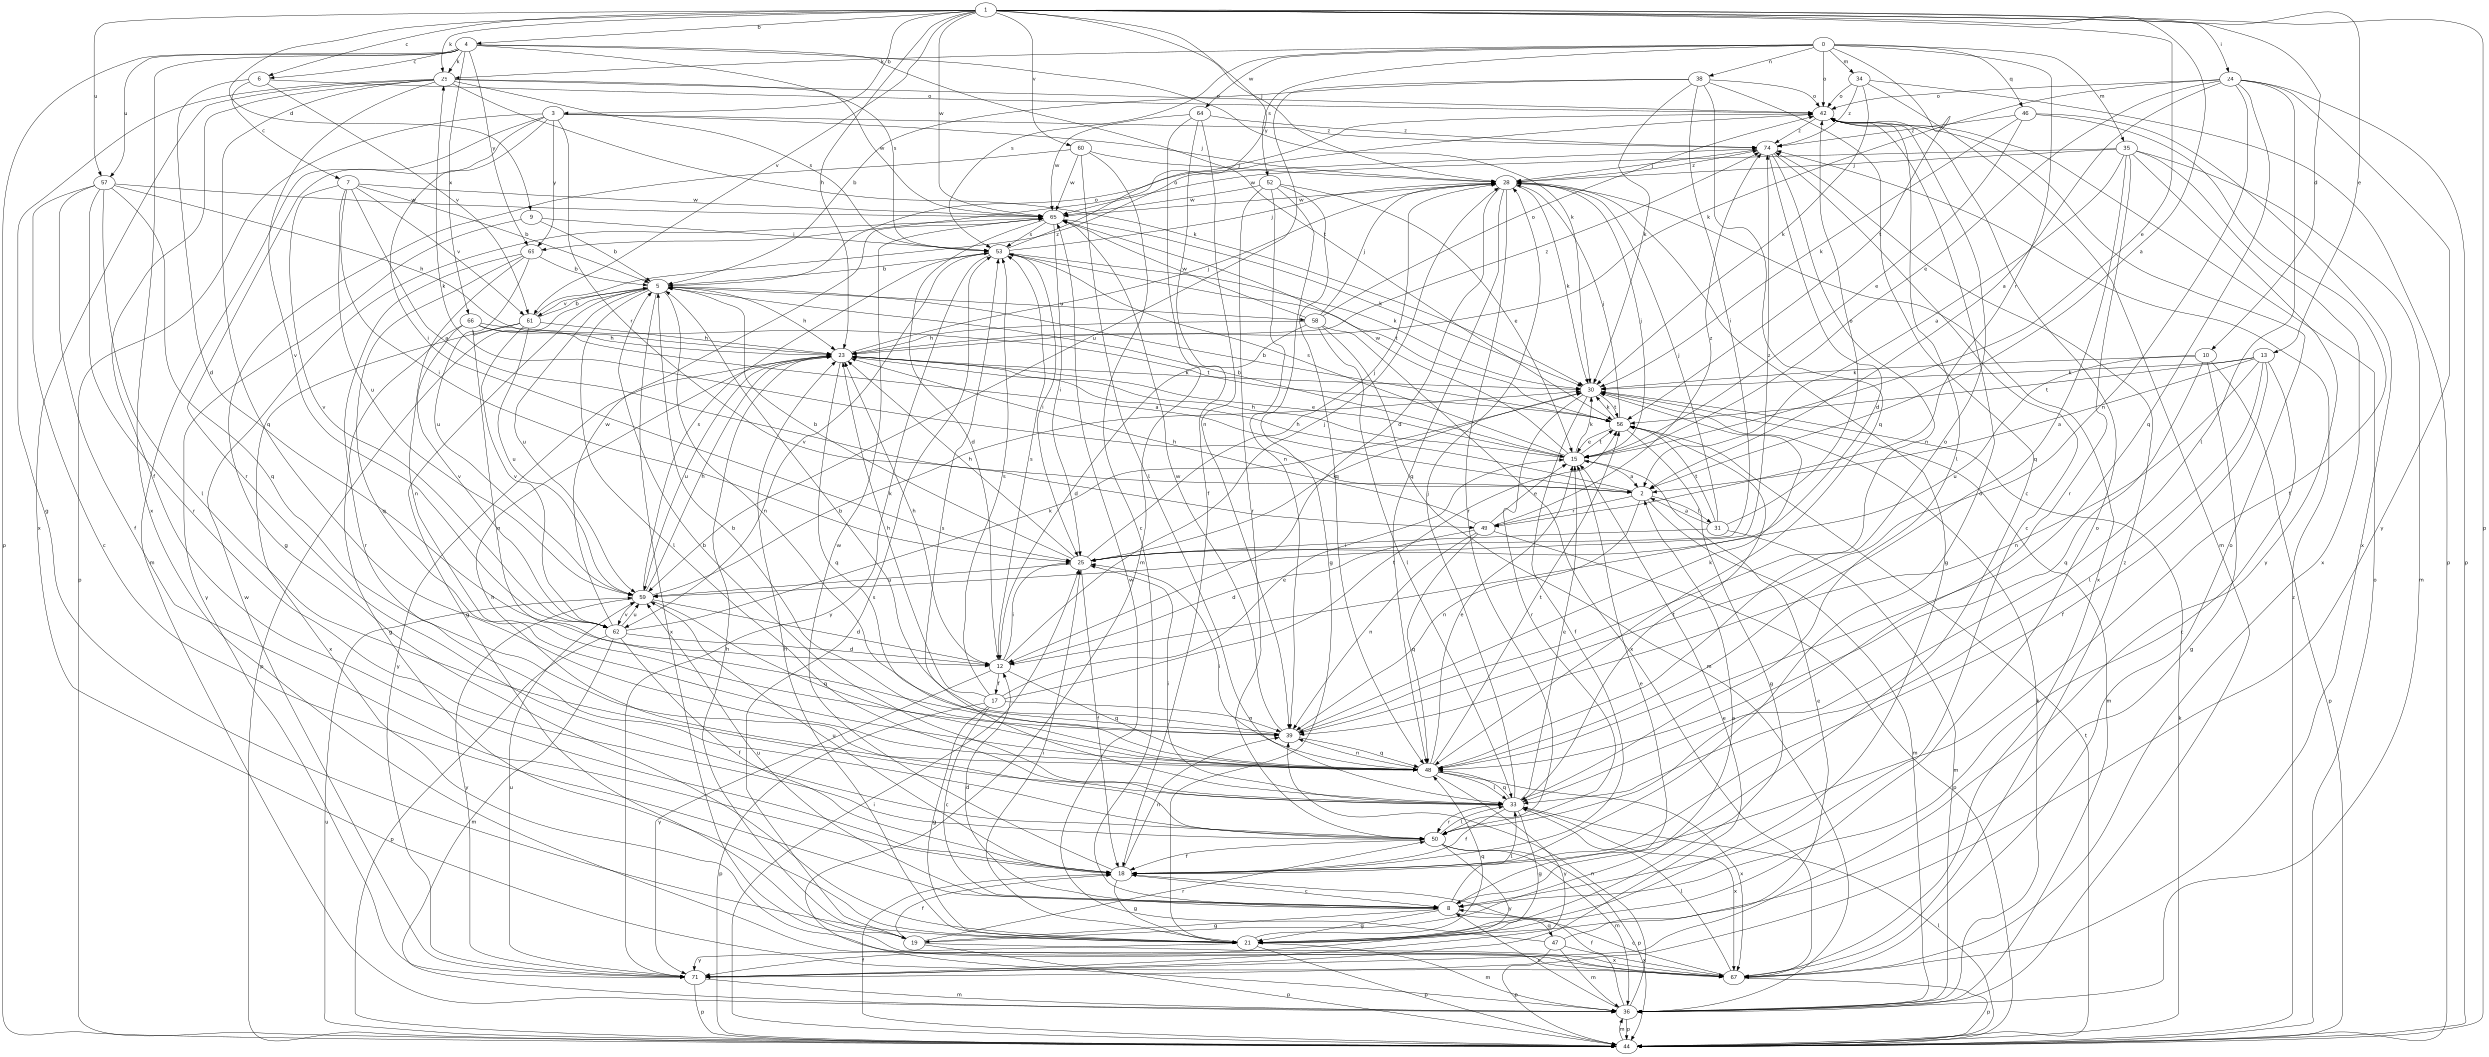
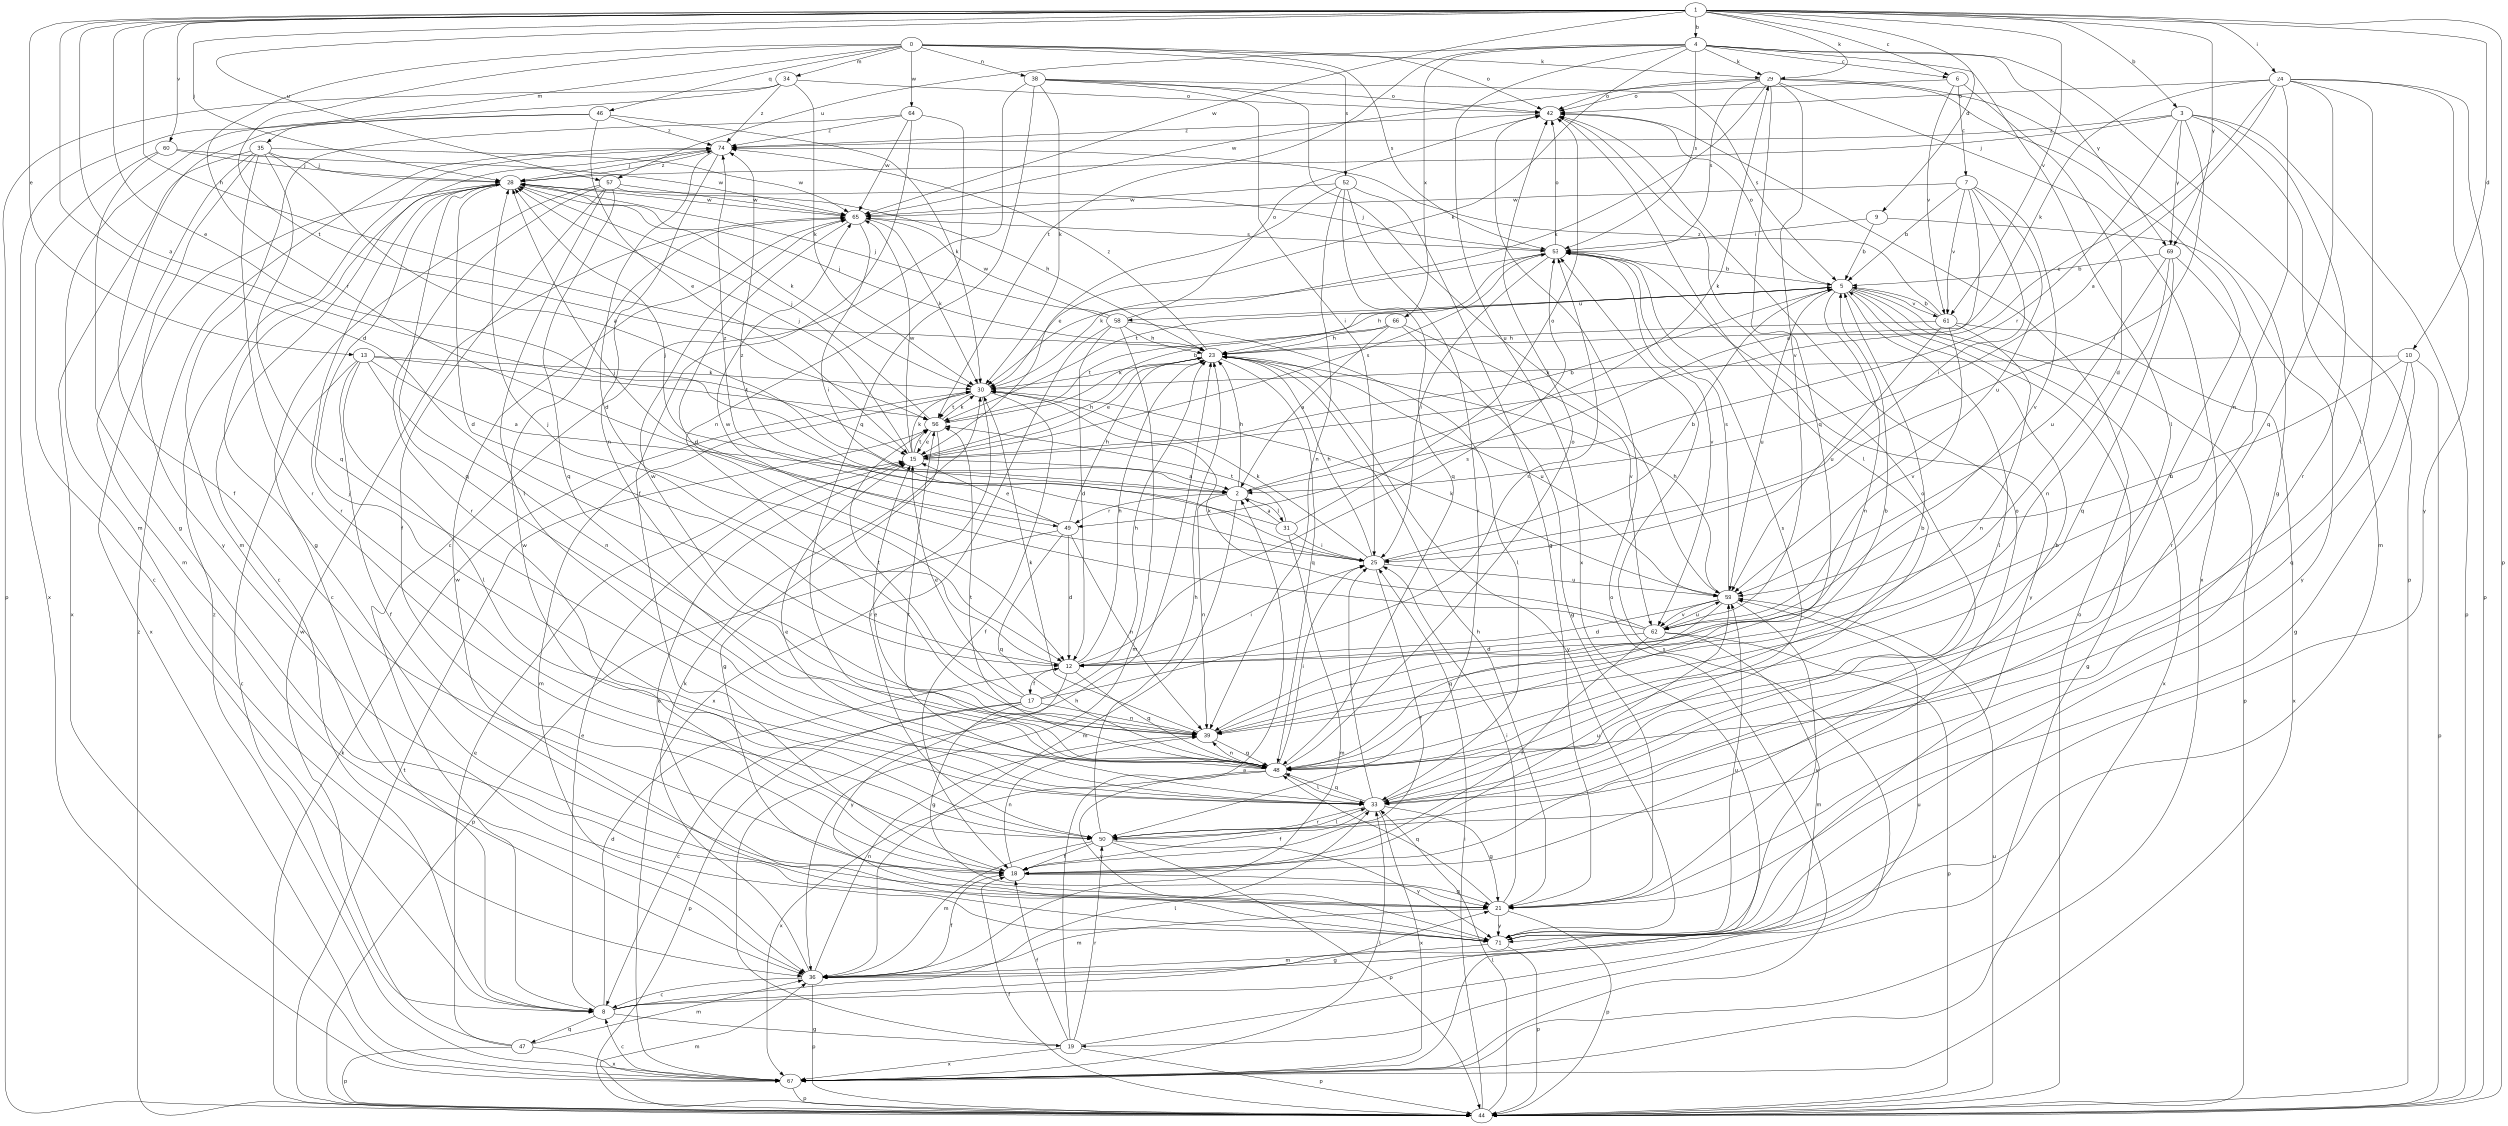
  strict digraph {
    fontname=Nunito
    node [fontname=Nunito]
    edge [fontname=Nunito]
    0
    29
    34
    35
    38
    42
    46
    49
    52
    53
    56
    64
    65
    30
    67
    62
    21
    48
    18
    44
    36
    74
    2
    28
    50
    71
    25
    5
    59
    8
    33
    15
    12
    23
    39
    1
    3
    4
    6
    9
    10
    13
    24
    57
    60
    61
    69
    31
    66
    7
    17
    19
    58
    47
    0 -> 29 [label=k]
    0 -> 34 [label=m]
    0 -> 35 [label=m]
    0 -> 38 [label=n]
    0 -> 42 [label=o]
    0 -> 46 [label=q]
    0 -> 49 [label=r]
    0 -> 52 [label=s]
    0 -> 53 [label=s]
    0 -> 56 [label=t]
    0 -> 64 [label=w]
    29 -> 42 [label=o]
    29 -> 53 [label=s]
    29 -> 65 [label=w]
    29 -> 30 [label=k]
    29 -> 67 [label=x]
    29 -> 62 [label=v]
    29 -> 21 [label=g]
    29 -> 48 [label=q]
    29 -> 18 [label=f]
    34 -> 42 [label=o]
    34 -> 30 [label=k]
    34 -> 44 [label=p]
    34 -> 36 [label=m]
    34 -> 74 [label=z]
    35 -> 65 [label=w]
    35 -> 67 [label=x]
    35 -> 48 [label=q]
    35 -> 36 [label=m]
    35 -> 2 [label=a]
    35 -> 28 [label=j]
    35 -> 50 [label=r]
    35 -> 71 [label=y]
    38 -> 42 [label=o]
    38 -> 30 [label=k]
    38 -> 48 [label=q]
    38 -> 25 [label=i]
-   38 -> 5 [label=b]
+   38 -> 5 [label=s]
    38 -> 59 [label=u]
    38 -> 8 [label=c]
    42 -> 74 [label=z]
    42 -> 33 [label=l]
    46 -> 30 [label=k]
    46 -> 67 [label=x]
    46 -> 18 [label=f]
    46 -> 74 [label=z]
    46 -> 15 [label=e]
    49 -> 48 [label=q]
    49 -> 44 [label=p]
    49 -> 74 [label=z]
    49 -> 15 [label=e]
    49 -> 12 [label=d]
    49 -> 23 [label=h]
    49 -> 39 [label=n]
    52 -> 65 [label=w]
    52 -> 21 [label=g]
    52 -> 48 [label=q]
    52 -> 50 [label=r]
    52 -> 15 [label=e]
    52 -> 39 [label=n]
    53 -> 42 [label=o]
    53 -> 56 [label=t]
    53 -> 30 [label=k]
    53 -> 62 [label=v]
    53 -> 28 [label=j]
    53 -> 71 [label=y]
    53 -> 25 [label=i]
    53 -> 5 [label=b]
    56 -> 30 [label=k]
    56 -> 21 [label=g]
    56 -> 28 [label=j]
    56 -> 5 [label=b]
    56 -> 15 [label=e]
    64 -> 65 [label=w]
    64 -> 18 [label=f]
    64 -> 36 [label=m]
    64 -> 74 [label=z]
    64 -> 39 [label=n]
    65 -> 53 [label=s]
    65 -> 30 [label=k]
    65 -> 25 [label=i]
    65 -> 12 [label=d]
    30 -> 56 [label=t]
    30 -> 18 [label=f]
    30 -> 36 [label=m]
    30 -> 50 [label=r]
    67 -> 42 [label=o]
    67 -> 44 [label=p]
    67 -> 74 [label=z]
    67 -> 8 [label=c]
    67 -> 33 [label=l]
    62 -> 65 [label=w]
    62 -> 30 [label=k]
    62 -> 18 [label=f]
    62 -> 44 [label=p]
    62 -> 36 [label=m]
    62 -> 59 [label=u]
    62 -> 12 [label=d]
    21 -> 42 [label=o]
    21 -> 48 [label=q]
    21 -> 44 [label=p]
    21 -> 36 [label=m]
    21 -> 71 [label=y]
    21 -> 25 [label=i]
    21 -> 23 [label=h]
    48 -> 42 [label=o]
    48 -> 56 [label=t]
    48 -> 67 [label=x]
    48 -> 71 [label=y]
    48 -> 25 [label=i]
    48 -> 5 [label=b]
    48 -> 33 [label=l]
    48 -> 15 [label=e]
    48 -> 39 [label=n]
    18 -> 42 [label=o]
    18 -> 65 [label=w]
    18 -> 21 [label=g]
    18 -> 59 [label=u]
-   18 -> 8 [label=c]
    18 -> 39 [label=n]
    44 -> 42 [label=o]
    44 -> 56 [label=t]
    44 -> 30 [label=k]
    44 -> 18 [label=f]
    44 -> 36 [label=m]
    44 -> 74 [label=z]
    44 -> 25 [label=i]
    44 -> 59 [label=u]
    44 -> 33 [label=l]
    36 -> 30 [label=k]
    36 -> 18 [label=f]
    36 -> 44 [label=p]
    36 -> 8 [label=c]
    36 -> 39 [label=n]
    74 -> 28 [label=j]
    74 -> 8 [label=c]
    74 -> 12 [label=d]
    74 -> 39 [label=n]
    2 -> 29 [label=k]
    2 -> 49 [label=r]
    2 -> 36 [label=m]
    2 -> 23 [label=h]
    2 -> 39 [label=n]
    2 -> 31 [label=l]
    28 -> 65 [label=w]
    28 -> 30 [label=k]
    28 -> 67 [label=x]
    28 -> 21 [label=g]
    28 -> 48 [label=q]
    28 -> 74 [label=z]
    28 -> 50 [label=r]
    28 -> 12 [label=d]
    50 -> 18 [label=f]
    50 -> 44 [label=p]
    50 -> 36 [label=m]
    50 -> 71 [label=y]
    50 -> 33 [label=l]
    50 -> 23 [label=h]
    71 -> 65 [label=w]
    71 -> 44 [label=p]
    71 -> 36 [label=m]
    71 -> 59 [label=u]
    71 -> 15 [label=e]
    25 -> 30 [label=k]
    25 -> 18 [label=f]
    25 -> 74 [label=z]
    25 -> 28 [label=j]
    25 -> 5 [label=b]
    25 -> 59 [label=u]
    25 -> 23 [label=h]
    5 -> 42 [label=o]
    5 -> 67 [label=x]
    5 -> 44 [label=p]
    5 -> 59 [label=u]
    5 -> 33 [label=l]
    5 -> 23 [label=h]
    5 -> 39 [label=n]
    5 -> 61 [label=v]
    5 -> 19 [label=g]
    5 -> 58 [label=u]
    59 -> 53 [label=s]
    59 -> 30 [label=k]
    59 -> 62 [label=v]
    59 -> 48 [label=q]
    59 -> 71 [label=y]
    59 -> 12 [label=d]
    59 -> 23 [label=h]
    8 -> 21 [label=g]
    8 -> 59 [label=u]
    8 -> 33 [label=l]
    8 -> 15 [label=e]
    8 -> 12 [label=d]
    8 -> 19 [label=g]
    8 -> 47 [label=q]
    33 -> 53 [label=s]
    33 -> 56 [label=t]
    33 -> 67 [label=x]
    33 -> 21 [label=g]
    33 -> 48 [label=q]
    33 -> 18 [label=f]
    33 -> 28 [label=j]
    33 -> 50 [label=r]
    33 -> 25 [label=i]
    33 -> 5 [label=b]
    33 -> 15 [label=e]
    15 -> 53 [label=s]
    15 -> 56 [label=t]
    15 -> 65 [label=w]
    15 -> 30 [label=k]
    15 -> 2 [label=a]
    15 -> 28 [label=j]
    15 -> 5 [label=b]
    15 -> 23 [label=h]
    12 -> 53 [label=s]
    12 -> 48 [label=q]
    12 -> 28 [label=j]
    12 -> 71 [label=y]
    12 -> 25 [label=i]
    12 -> 23 [label=h]
    12 -> 17 [label=f]
    23 -> 30 [label=k]
    23 -> 48 [label=q]
    23 -> 74 [label=z]
    23 -> 28 [label=j]
    23 -> 71 [label=y]
    23 -> 59 [label=u]
    23 -> 15 [label=e]
    39 -> 65 [label=w]
    39 -> 30 [label=k]
    39 -> 48 [label=q]
    39 -> 5 [label=b]
    1 -> 29 [label=k]
    1 -> 65 [label=w]
    1 -> 44 [label=p]
    1 -> 2 [label=a]
    1 -> 28 [label=j]
    1 -> 15 [label=e]
+   1 -> 12 [label=d]
    1 -> 23 [label=h]
    1 -> 3 [label=b]
    1 -> 4 [label=b]
    1 -> 6 [label=c]
    1 -> 9 [label=d]
    1 -> 10 [label=d]
    1 -> 13 [label=e]
    1 -> 24 [label=i]
    1 -> 57 [label=u]
    1 -> 60 [label=v]
    1 -> 61 [label=v]
    1 -> 69 [label=y]
    3 -> 49 [label=r]
    3 -> 44 [label=p]
    3 -> 36 [label=m]
    3 -> 74 [label=z]
    3 -> 28 [label=j]
    3 -> 50 [label=r]
    3 -> 25 [label=i]
    3 -> 69 [label=y]
    4 -> 29 [label=k]
    4 -> 53 [label=s]
    4 -> 56 [label=t]
    4 -> 30 [label=k]
    4 -> 67 [label=x]
    4 -> 44 [label=p]
    4 -> 6 [label=c]
    4 -> 57 [label=u]
    4 -> 69 [label=y]
    4 -> 66 [label=x]
    6 -> 42 [label=o]
    6 -> 12 [label=d]
    6 -> 61 [label=v]
    6 -> 7 [label=c]
    9 -> 53 [label=i]
    9 -> 71 [label=y]
    9 -> 5 [label=b]
    10 -> 30 [label=k]
    10 -> 21 [label=g]
    10 -> 48 [label=q]
    10 -> 44 [label=p]
    10 -> 59 [label=u]
    13 -> 56 [label=t]
    13 -> 30 [label=k]
    13 -> 18 [label=f]
    13 -> 2 [label=a]
    13 -> 8 [label=c]
    13 -> 33 [label=l]
    13 -> 39 [label=n]
    24 -> 42 [label=o]
    24 -> 48 [label=q]
    24 -> 44 [label=p]
    24 -> 2 [label=a]
    24 -> 71 [label=y]
    24 -> 33 [label=l]
    24 -> 15 [label=e]
    24 -> 23 [label=k]
    24 -> 39 [label=n]
    57 -> 65 [label=w]
    57 -> 48 [label=q]
    57 -> 18 [label=f]
    57 -> 50 [label=r]
    57 -> 8 [label=c]
    57 -> 33 [label=l]
    57 -> 23 [label=h]
    60 -> 65 [label=w]
    60 -> 21 [label=g]
    60 -> 28 [label=j]
    60 -> 8 [label=c]
-   60 -> 33 [label=l]
+   4 -> 33 [label=l]
    61 -> 67 [label=x]
    61 -> 62 [label=v]
    61 -> 74 [label=z]
    61 -> 5 [label=b]
    61 -> 59 [label=u]
    61 -> 23 [label=h]
    61 -> 39 [label=n]
    69 -> 48 [label=q]
    69 -> 50 [label=r]
    69 -> 5 [label=b]
    69 -> 59 [label=u]
    69 -> 39 [label=n]
    31 -> 42 [label=o]
    31 -> 56 [label=t]
    31 -> 36 [label=m]
    31 -> 2 [label=a]
    31 -> 28 [label=j]
    31 -> 25 [label=i]
    66 -> 56 [label=t]
    66 -> 62 [label=v]
    66 -> 21 [label=g]
    66 -> 2 [label=a]
    66 -> 23 [label=h]
    7 -> 65 [label=w]
    7 -> 62 [label=v]
    7 -> 2 [label=a]
    7 -> 25 [label=i]
    7 -> 5 [label=b]
    7 -> 59 [label=u]
    7 -> 61 [label=v]
    17 -> 53 [label=s]
    17 -> 56 [label=t]
    17 -> 21 [label=g]
    17 -> 44 [label=p]
    17 -> 8 [label=c]
    17 -> 15 [label=e]
    17 -> 23 [label=h]
    17 -> 39 [label=n]
    19 -> 53 [label=s]
    19 -> 67 [label=x]
    19 -> 18 [label=f]
    19 -> 44 [label=p]
    19 -> 2 [label=a]
    19 -> 50 [label=r]
    19 -> 23 [label=h]
    58 -> 42 [label=o]
    58 -> 65 [label=w]
    58 -> 67 [label=x]
    58 -> 36 [label=m]
    58 -> 28 [label=j]
    58 -> 33 [label=l]
    58 -> 12 [label=d]
    58 -> 23 [label=h]
    47 -> 65 [label=w]
    47 -> 67 [label=x]
    47 -> 44 [label=p]
    47 -> 36 [label=m]
    47 -> 15 [label=e]
  }
